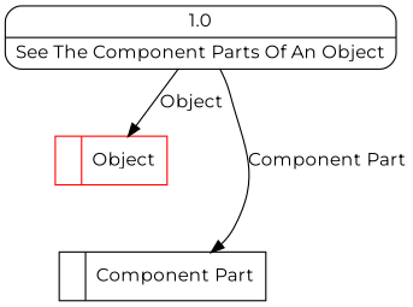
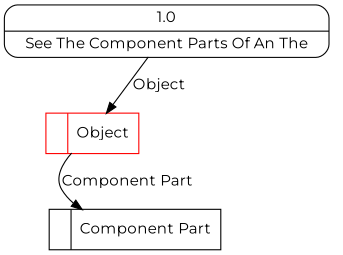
  digraph {
    fontname=Montserrat
    node [fontname=Montserrat shape=record]
    edge [fontname=Montserrat]
    n1 [color=red label="<f0>  |<f1> Object "]
    n2 [label="<f0>  |<f1> Component Part "]
-   n3 [label="{<f0> 1.0|<f1> See The Component Parts Of An Object }" shape=Mrecord]
+   n3 [label="{<f0> 1.0|<f1> See The Component Parts Of An The }" shape=Mrecord]
    n3 -> n1 [label=Object]
-   n3 -> n2 [label="Component Part"]
+   n1 -> n2 [label="Component Part"]
  }
